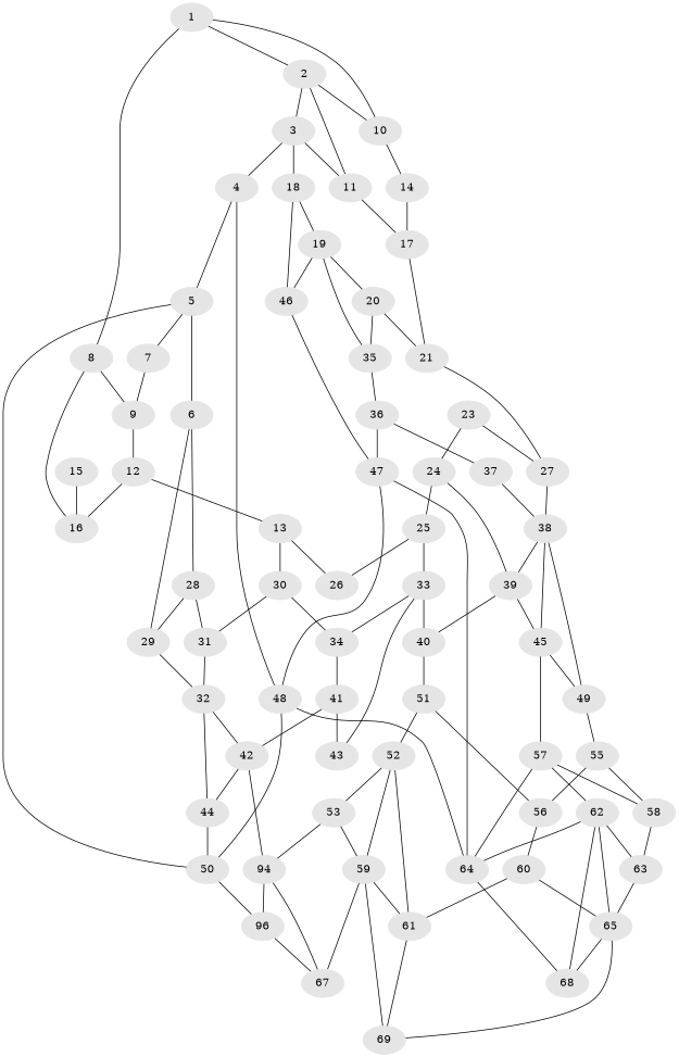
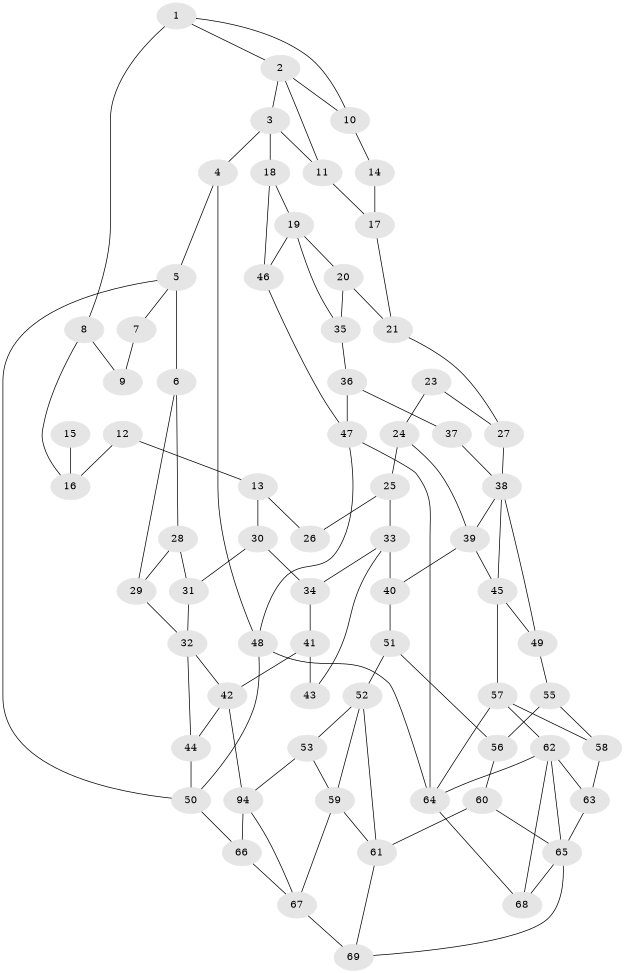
  graph {
    node [color=gray90 style=filled]
    edge [weight=1.0]
    1
    2
    8
    10
    3
    11
    9
    16
    14
    4
    18
    17
    5
    48
    19
    46
    6
    50
    7
    64
    28
    29
-   66 [label=96]
+   66
    13
    26
    30
    31
    32
    12
    21
    34
    15
    27
    20
    35
    47
    36
    38
    23
    24
    25
    39
    33
    40
    45
    43
    49
    42
    44
    41
    n51 [label=94]
    51
    37
    57
    55
    52
    56
    67
    58
    62
    68
    53
    59
    61
    60
    69
    63
    65
    1 -- 2
    1 -- 8 [weight=2.0]
    1 -- 10
    2 -- 10
    2 -- 3
    2 -- 11
    8 -- 9
    8 -- 16 [weight=2.0]
    10 -- 14
    3 -- 11
    3 -- 4 [weight=2.0]
    3 -- 18 [weight=2.0]
    11 -- 17
-   9 -- 12
    14 -- 17
    4 -- 5
    4 -- 48
    18 -- 19 [weight=3.0]
    18 -- 46
    17 -- 21
    5 -- 6 [weight=2.0]
    5 -- 50
    5 -- 7
    48 -- 50
    48 -- 64
    19 -- 46
    19 -- 20
    19 -- 35
    46 -- 47
    6 -- 28
    6 -- 29
    50 -- 66
    7 -- 9
    64 -- 68
    28 -- 29
    28 -- 31
    29 -- 32 [weight=2.0]
    66 -- 67
    13 -- 26 [weight=2.0]
    13 -- 30
    30 -- 31
    30 -- 34
    31 -- 32
    32 -- 42
    32 -- 44
    12 -- 16 [weight=2.0]
    12 -- 13 [weight=2.0]
    21 -- 27
    34 -- 41
    15 -- 16 [weight=2.0]
    27 -- 38
    20 -- 21
    20 -- 35
    35 -- 36
    47 -- 48
    47 -- 64
    36 -- 47
    36 -- 37
    38 -- 39
    38 -- 45
    38 -- 49
    23 -- 27
    23 -- 24
    24 -- 25
    24 -- 39
    25 -- 26
    25 -- 33
    39 -- 40 [weight=2.0]
    39 -- 45
    33 -- 34
    33 -- 40 [weight=2.0]
    33 -- 43
    40 -- 51 [weight=2.0]
    45 -- 49
    45 -- 57
    49 -- 55
    42 -- 44
    42 -- n51 [weight=2.0]
    44 -- 50
    41 -- 43 [weight=2.0]
    41 -- 42 [weight=2.0]
    n51 -- 66
    n51 -- 67
    51 -- 52 [weight=2.0]
    51 -- 56
    37 -- 38 [weight=2.0]
    57 -- 64
    57 -- 58
    57 -- 62
    55 -- 56
    55 -- 58
    52 -- 53
    52 -- 59 [weight=2.0]
    52 -- 61
    56 -- 60
-   59 -- 69
+   67 -- 69
    58 -- 63
    62 -- 64
    62 -- 68
    62 -- 63 [weight=2.0]
    62 -- 65
    53 -- n51
    53 -- 59
    59 -- 67 [weight=2.0]
    59 -- 61
    61 -- 69
    60 -- 61
    60 -- 65
    63 -- 65
    65 -- 68
    65 -- 69
  }
